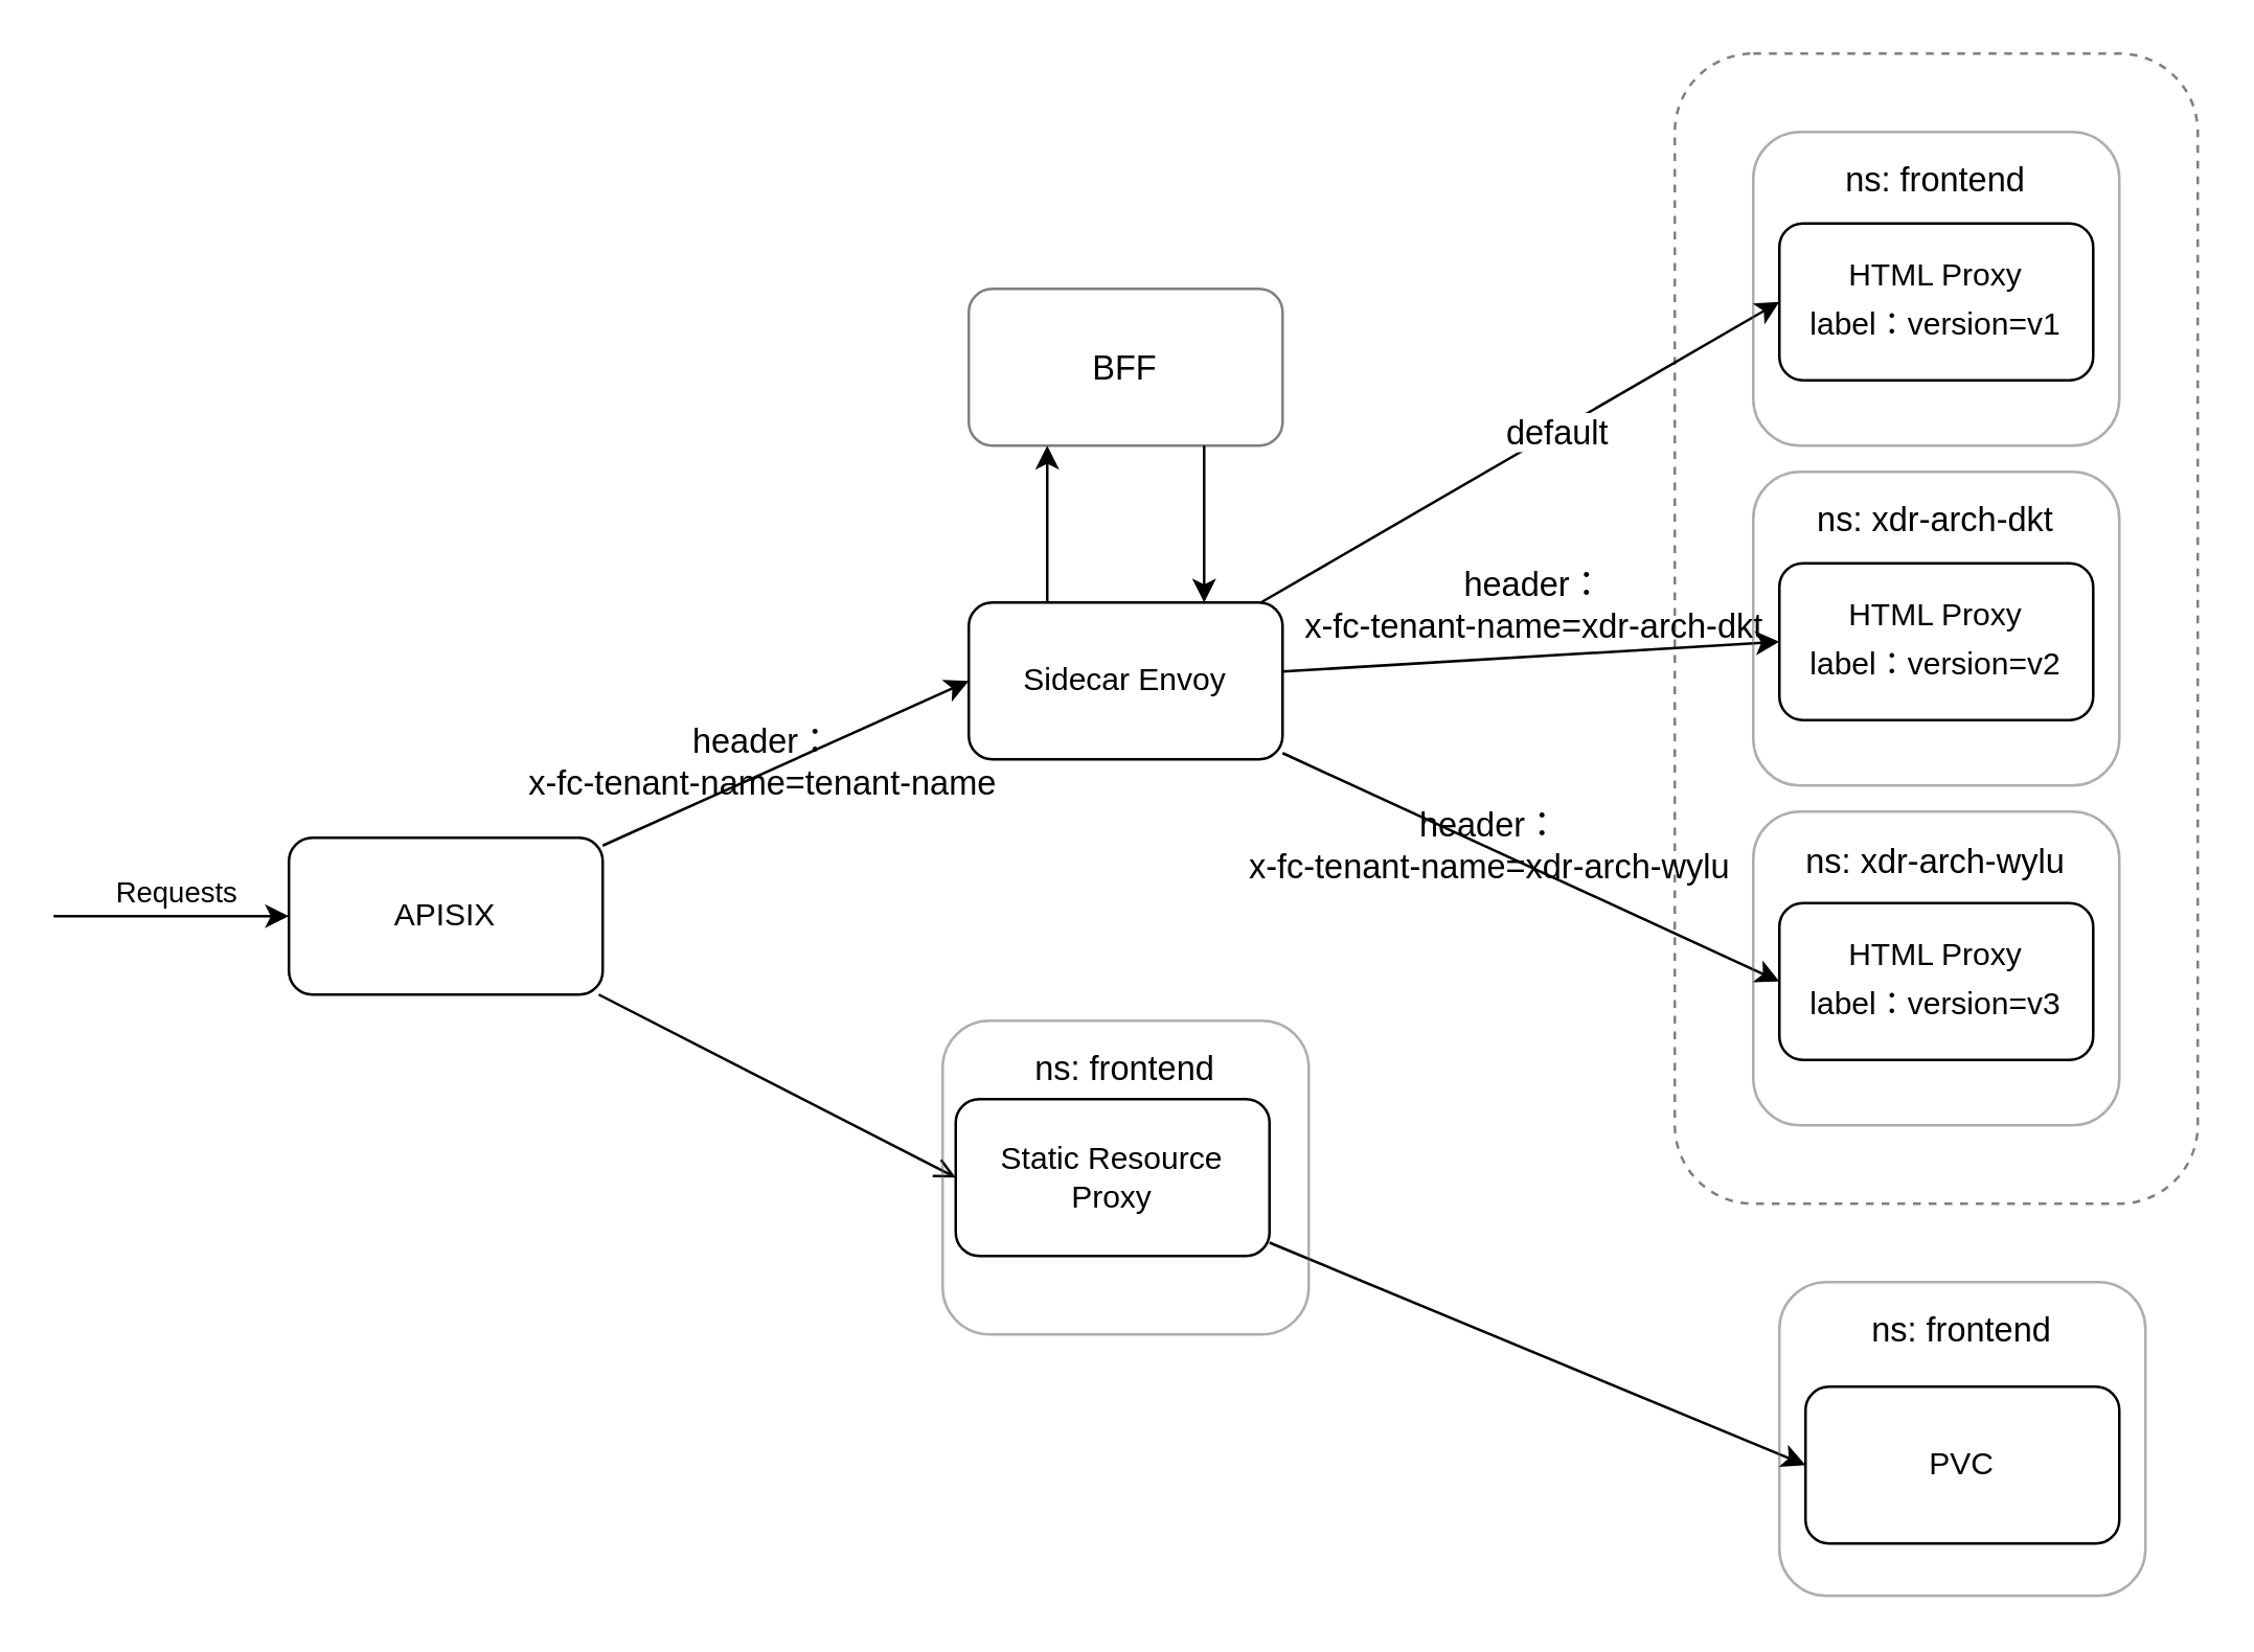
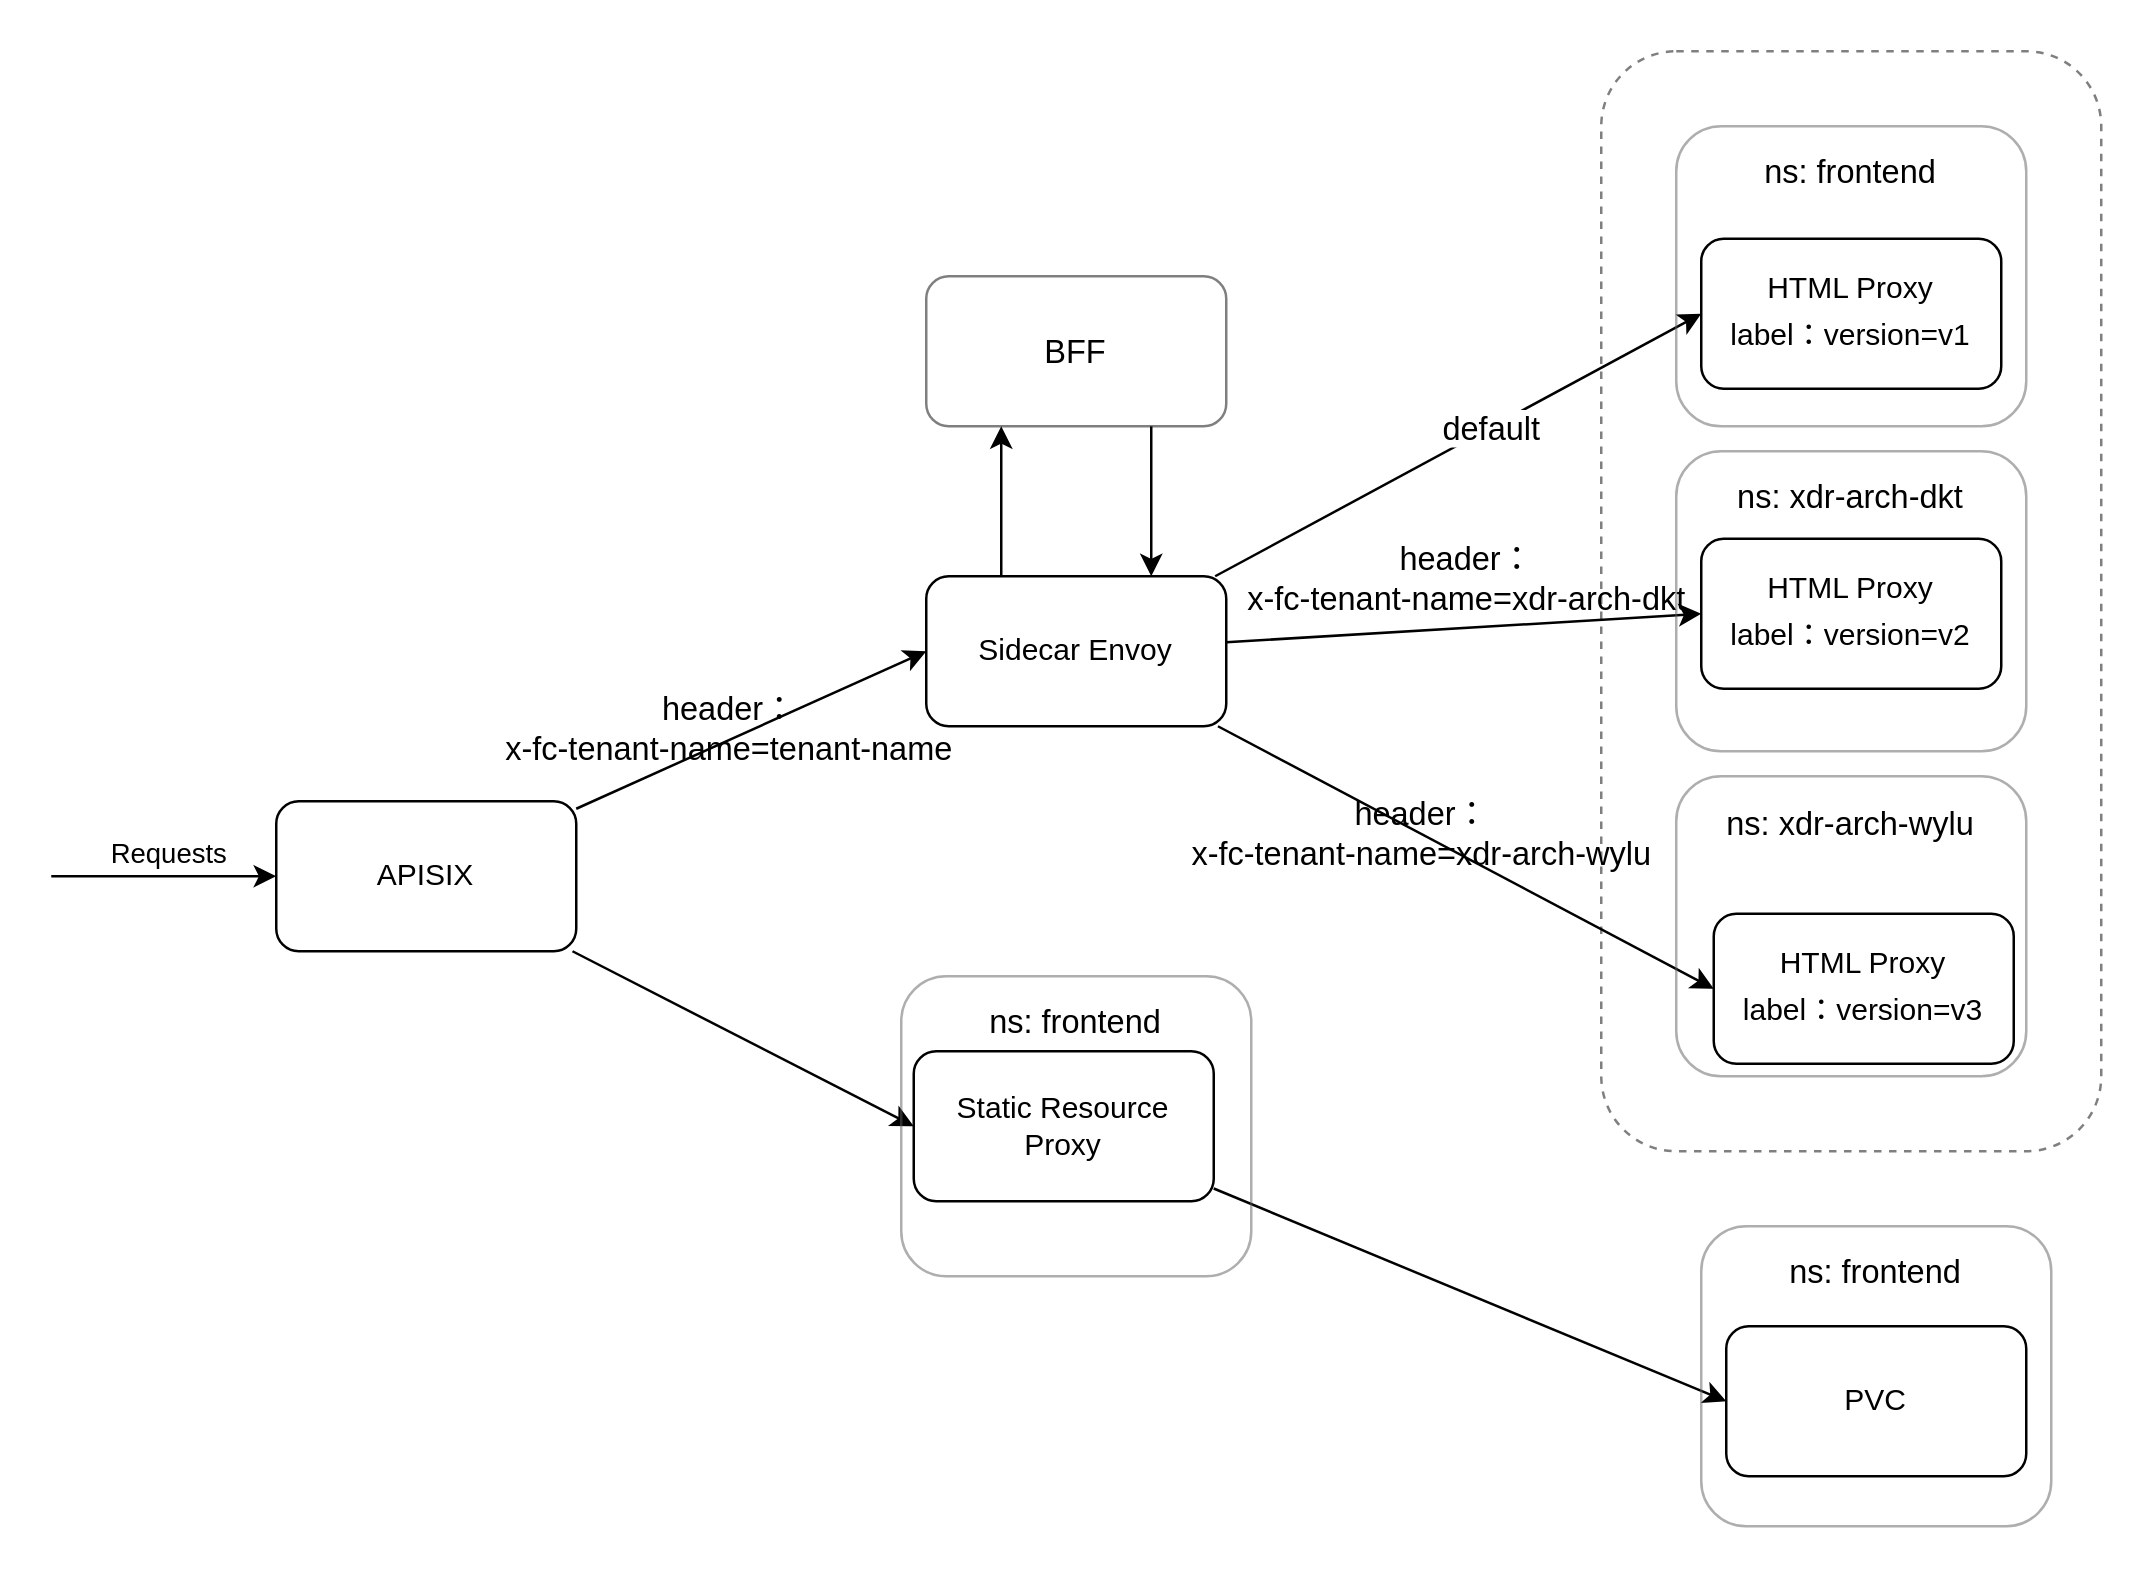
  <mxCell id="0" />
  <mxCell id="1" parent="0" />
  <mxCell id="2" style="edgeStyle=none;rounded=0;orthogonalLoop=1;jettySize=auto;html=1;entryX=0;entryY=0.5;entryDx=0;entryDy=0;fontSize=13;" edge="1" parent="1" source="9" target="18"><mxGeometry relative="1" as="geometry" /></mxCell>
  <mxCell id="3" value="default" style="edgeLabel;html=1;align=center;verticalAlign=middle;resizable=0;points=[];fontSize=13;" vertex="1" connectable="0" parent="2"><mxGeometry x="0.132" relative="1" as="geometry"><mxPoint as="offset" /></mxGeometry></mxCell>
  <mxCell id="4" style="edgeStyle=none;rounded=0;orthogonalLoop=1;jettySize=auto;html=1;fontSize=13;entryX=0;entryY=0.5;entryDx=0;entryDy=0;" edge="1" parent="1" source="9" target="10"><mxGeometry relative="1" as="geometry"><mxPoint x="580" y="260" as="targetPoint" /></mxGeometry></mxCell>
  <mxCell id="5" value="header：&lt;br&gt;x-fc-tenant-name=xdr-arch-dkt" style="edgeLabel;html=1;align=center;verticalAlign=middle;resizable=0;points=[];fontSize=13;labelBackgroundColor=none;" vertex="1" connectable="0" parent="4"><mxGeometry x="-0.264" y="-2" relative="1" as="geometry"><mxPoint x="26" y="-24" as="offset" /></mxGeometry></mxCell>
  <mxCell id="6" style="edgeStyle=none;rounded=0;orthogonalLoop=1;jettySize=auto;html=1;entryX=0;entryY=0.5;entryDx=0;entryDy=0;fontSize=13;" edge="1" parent="1" source="9" target="19"><mxGeometry relative="1" as="geometry" /></mxCell>
  <mxCell id="7" value="header：&lt;br style=&quot;border-color: var(--border-color);&quot;&gt;&lt;span style=&quot;&quot;&gt;x-fc-tenant-name=xdr-arch-wylu&lt;/span&gt;" style="edgeLabel;html=1;align=center;verticalAlign=middle;resizable=0;points=[];fontSize=13;labelBackgroundColor=none;" vertex="1" connectable="0" parent="6"><mxGeometry x="-0.181" relative="1" as="geometry"><mxPoint y="-1" as="offset" /></mxGeometry></mxCell>
  <mxCell id="8" style="edgeStyle=none;rounded=0;orthogonalLoop=1;jettySize=auto;html=1;entryX=0.5;entryY=1;entryDx=0;entryDy=0;fontSize=13;" edge="1" parent="1"><mxGeometry relative="1" as="geometry"><mxPoint x="400" y="230" as="sourcePoint" /><mxPoint x="400" y="170" as="targetPoint" /></mxGeometry></mxCell>
  <mxCell id="9" value="Sidecar Envoy" style="rounded=1;whiteSpace=wrap;html=1;" vertex="1" parent="1"><mxGeometry x="370" y="230" width="120" height="60" as="geometry" /></mxCell>
  <mxCell id="10" value="&lt;p style=&quot;line-height: 80%;&quot;&gt;HTML Proxy&lt;br style=&quot;border-color: var(--border-color);&quot;&gt;&lt;br style=&quot;border-color: var(--border-color);&quot;&gt;label：version=v2&lt;br&gt;&lt;/p&gt;" style="rounded=1;whiteSpace=wrap;html=1;" vertex="1" parent="1"><mxGeometry x="680" y="215" width="120" height="60" as="geometry" /></mxCell>
  <mxCell id="11" style="edgeStyle=none;rounded=0;orthogonalLoop=1;jettySize=auto;html=1;entryX=0;entryY=0.5;entryDx=0;entryDy=0;fontSize=13;" edge="1" parent="1" source="12" target="17"><mxGeometry relative="1" as="geometry" /></mxCell>
  <mxCell id="12" value="Static Resource Proxy" style="rounded=1;whiteSpace=wrap;html=1;" vertex="1" parent="1"><mxGeometry x="365" y="420" width="120" height="60" as="geometry" /></mxCell>
  <mxCell id="13" style="rounded=0;orthogonalLoop=1;jettySize=auto;html=1;entryX=0;entryY=0.5;entryDx=0;entryDy=0;fontSize=13;" edge="1" parent="1" source="16" target="9"><mxGeometry relative="1" as="geometry" /></mxCell>
  <mxCell id="14" value="header：&lt;br&gt;x-fc-tenant-name=tenant-name" style="edgeLabel;html=1;align=center;verticalAlign=middle;resizable=0;points=[];fontSize=13;labelBackgroundColor=none;" vertex="1" connectable="0" parent="13"><mxGeometry x="0.185" y="-3" relative="1" as="geometry"><mxPoint x="-24" y="2" as="offset" /></mxGeometry></mxCell>
- <mxCell id="15" style="edgeStyle=none;rounded=0;orthogonalLoop=1;jettySize=auto;html=1;entryX=0;entryY=0.5;entryDx=0;entryDy=0;fontSize=13;endArrow=open;" edge="1" parent="1" source="16" target="12"><mxGeometry relative="1" as="geometry" /></mxCell>
+ <mxCell id="15" style="edgeStyle=none;rounded=0;orthogonalLoop=1;jettySize=auto;html=1;entryX=0;entryY=0.5;entryDx=0;entryDy=0;fontSize=13;" edge="1" parent="1" source="16" target="12"><mxGeometry relative="1" as="geometry" /></mxCell>
  <mxCell id="16" value="APISIX" style="rounded=1;whiteSpace=wrap;html=1;" vertex="1" parent="1"><mxGeometry x="110" y="320" width="120" height="60" as="geometry" /></mxCell>
  <mxCell id="17" value="PVC" style="rounded=1;whiteSpace=wrap;html=1;fillColor=default;" vertex="1" parent="1"><mxGeometry x="690" y="530" width="120" height="60" as="geometry" /></mxCell>
- <mxCell id="18" value="&lt;p style=&quot;line-height: 80%;&quot;&gt;HTML Proxy&lt;br&gt;&lt;br&gt;label：version=v1&lt;/p&gt;" style="rounded=1;whiteSpace=wrap;html=1;" vertex="1" parent="1"><mxGeometry x="680" y="85" width="120" height="60" as="geometry" /></mxCell>
- <mxCell id="19" value="&lt;p style=&quot;line-height: 80%;&quot;&gt;HTML Proxy&lt;br style=&quot;border-color: var(--border-color);&quot;&gt;&lt;br style=&quot;border-color: var(--border-color);&quot;&gt;label：version=v3&lt;/p&gt;" style="rounded=1;whiteSpace=wrap;html=1;" vertex="1" parent="1"><mxGeometry x="680" y="345" width="120" height="60" as="geometry" /></mxCell>
+ <mxCell id="18" value="&lt;p style=&quot;line-height: 80%;&quot;&gt;HTML Proxy&lt;br&gt;&lt;br&gt;label：version=v1&lt;/p&gt;" style="rounded=1;whiteSpace=wrap;html=1;" vertex="1" parent="1"><mxGeometry x="680" y="95" width="120" height="60" as="geometry" /></mxCell>
+ <mxCell id="19" value="&lt;p style=&quot;line-height: 80%;&quot;&gt;HTML Proxy&lt;br style=&quot;border-color: var(--border-color);&quot;&gt;&lt;br style=&quot;border-color: var(--border-color);&quot;&gt;label：version=v3&lt;/p&gt;" style="rounded=1;whiteSpace=wrap;html=1;" vertex="1" parent="1"><mxGeometry x="685" y="365" width="120" height="60" as="geometry" /></mxCell>
  <mxCell id="20" value="" style="endArrow=classic;html=1;rounded=0;entryX=0;entryY=0.5;entryDx=0;entryDy=0;" edge="1" parent="1" target="16"><mxGeometry width="50" height="50" relative="1" as="geometry"><mxPoint x="20" y="350" as="sourcePoint" /><mxPoint x="60" y="330" as="targetPoint" /></mxGeometry></mxCell>
  <mxCell id="21" value="Requests" style="edgeLabel;html=1;align=center;verticalAlign=middle;resizable=0;points=[];" vertex="1" connectable="0" parent="20"><mxGeometry x="-0.01" relative="1" as="geometry"><mxPoint x="1" y="-10" as="offset" /></mxGeometry></mxCell>
  <mxCell id="22" value="" style="rounded=1;whiteSpace=wrap;html=1;fillStyle=auto;fillColor=none;opacity=50;dashed=1;strokeColor=default;strokeWidth=1;" vertex="1" parent="1"><mxGeometry x="640" y="20" width="200" height="440" as="geometry" /></mxCell>
  <mxCell id="23" value="&lt;p style=&quot;text-align: justify; line-height: 120%; font-size: 13px;&quot;&gt;&lt;font style=&quot;font-size: 13px;&quot;&gt;ns: xdr-arch-dkt&lt;/font&gt;&lt;/p&gt;&lt;p style=&quot;text-align: justify; line-height: 120%; font-size: 13px;&quot;&gt;&lt;font style=&quot;font-size: 13px;&quot;&gt;&lt;br&gt;&lt;/font&gt;&lt;/p&gt;&lt;p style=&quot;text-align: justify; line-height: 120%; font-size: 13px;&quot;&gt;&lt;font style=&quot;font-size: 13px;&quot;&gt;&lt;br&gt;&lt;/font&gt;&lt;/p&gt;&lt;p style=&quot;text-align: justify; line-height: 100%; font-size: 13px;&quot;&gt;&lt;br&gt;&lt;/p&gt;" style="rounded=1;whiteSpace=wrap;html=1;fillStyle=auto;fillColor=none;opacity=50;strokeColor=#5e5e5e;align=center;" vertex="1" parent="1"><mxGeometry x="670" y="180" width="140" height="120" as="geometry" /></mxCell>
  <mxCell id="24" value="&lt;p style=&quot;text-align: justify; line-height: 120%; font-size: 13px;&quot;&gt;&lt;font style=&quot;font-size: 13px;&quot;&gt;ns: frontend&lt;/font&gt;&lt;/p&gt;&lt;p style=&quot;text-align: justify; line-height: 120%; font-size: 13px;&quot;&gt;&lt;font style=&quot;font-size: 13px;&quot;&gt;&lt;br&gt;&lt;/font&gt;&lt;/p&gt;&lt;p style=&quot;text-align: justify; line-height: 120%; font-size: 13px;&quot;&gt;&lt;font style=&quot;font-size: 13px;&quot;&gt;&lt;br&gt;&lt;/font&gt;&lt;/p&gt;&lt;p style=&quot;text-align: justify; line-height: 100%; font-size: 13px;&quot;&gt;&lt;br&gt;&lt;/p&gt;" style="rounded=1;whiteSpace=wrap;html=1;fillStyle=auto;fillColor=none;opacity=50;strokeColor=#5e5e5e;align=center;" vertex="1" parent="1"><mxGeometry x="670" y="50" width="140" height="120" as="geometry" /></mxCell>
  <mxCell id="25" value="&lt;p style=&quot;text-align: justify; line-height: 120%; font-size: 13px;&quot;&gt;&lt;font style=&quot;font-size: 13px;&quot;&gt;ns: xdr-arch-wylu&lt;/font&gt;&lt;/p&gt;&lt;p style=&quot;text-align: justify; line-height: 120%; font-size: 13px;&quot;&gt;&lt;font style=&quot;font-size: 13px;&quot;&gt;&lt;br&gt;&lt;/font&gt;&lt;/p&gt;&lt;p style=&quot;text-align: justify; line-height: 100%; font-size: 13px;&quot;&gt;&lt;br&gt;&lt;/p&gt;&lt;p style=&quot;text-align: justify; line-height: 100%; font-size: 13px;&quot;&gt;&lt;br&gt;&lt;/p&gt;" style="rounded=1;whiteSpace=wrap;html=1;fillStyle=auto;fillColor=none;opacity=50;strokeColor=#5e5e5e;align=center;" vertex="1" parent="1"><mxGeometry x="670" y="310" width="140" height="120" as="geometry" /></mxCell>
  <mxCell id="26" style="edgeStyle=none;rounded=0;orthogonalLoop=1;jettySize=auto;html=1;entryX=0.5;entryY=0;entryDx=0;entryDy=0;fontSize=13;" edge="1" parent="1"><mxGeometry relative="1" as="geometry"><mxPoint x="460" y="170" as="sourcePoint" /><mxPoint x="460" y="230" as="targetPoint" /></mxGeometry></mxCell>
  <mxCell id="27" value="BFF" style="rounded=1;whiteSpace=wrap;html=1;fillStyle=auto;strokeColor=default;strokeWidth=1;fontSize=13;fillColor=default;opacity=50;" vertex="1" parent="1"><mxGeometry x="370" y="110" width="120" height="60" as="geometry" /></mxCell>
  <mxCell id="28" value="&lt;p style=&quot;text-align: justify; line-height: 120%; font-size: 13px;&quot;&gt;&lt;font style=&quot;font-size: 13px;&quot;&gt;ns: frontend&lt;/font&gt;&lt;/p&gt;&lt;p style=&quot;text-align: justify; line-height: 120%; font-size: 13px;&quot;&gt;&lt;font style=&quot;font-size: 13px;&quot;&gt;&lt;br&gt;&lt;/font&gt;&lt;/p&gt;&lt;p style=&quot;text-align: justify; line-height: 120%; font-size: 13px;&quot;&gt;&lt;font style=&quot;font-size: 13px;&quot;&gt;&lt;br&gt;&lt;/font&gt;&lt;/p&gt;&lt;p style=&quot;text-align: justify; line-height: 100%; font-size: 13px;&quot;&gt;&lt;br&gt;&lt;/p&gt;" style="rounded=1;whiteSpace=wrap;html=1;fillStyle=auto;fillColor=none;opacity=50;strokeColor=#5e5e5e;align=center;" vertex="1" parent="1"><mxGeometry x="360" y="390" width="140" height="120" as="geometry" /></mxCell>
  <mxCell id="29" value="&lt;p style=&quot;text-align: justify; line-height: 120%; font-size: 13px;&quot;&gt;&lt;font style=&quot;font-size: 13px;&quot;&gt;ns: frontend&lt;/font&gt;&lt;/p&gt;&lt;p style=&quot;text-align: justify; line-height: 120%; font-size: 13px;&quot;&gt;&lt;font style=&quot;font-size: 13px;&quot;&gt;&lt;br&gt;&lt;/font&gt;&lt;/p&gt;&lt;p style=&quot;text-align: justify; line-height: 120%; font-size: 13px;&quot;&gt;&lt;font style=&quot;font-size: 13px;&quot;&gt;&lt;br&gt;&lt;/font&gt;&lt;/p&gt;&lt;p style=&quot;text-align: justify; line-height: 100%; font-size: 13px;&quot;&gt;&lt;br&gt;&lt;/p&gt;" style="rounded=1;whiteSpace=wrap;html=1;fillStyle=auto;fillColor=none;opacity=50;strokeColor=#5e5e5e;align=center;" vertex="1" parent="1"><mxGeometry x="680" y="490" width="140" height="120" as="geometry" /></mxCell>
